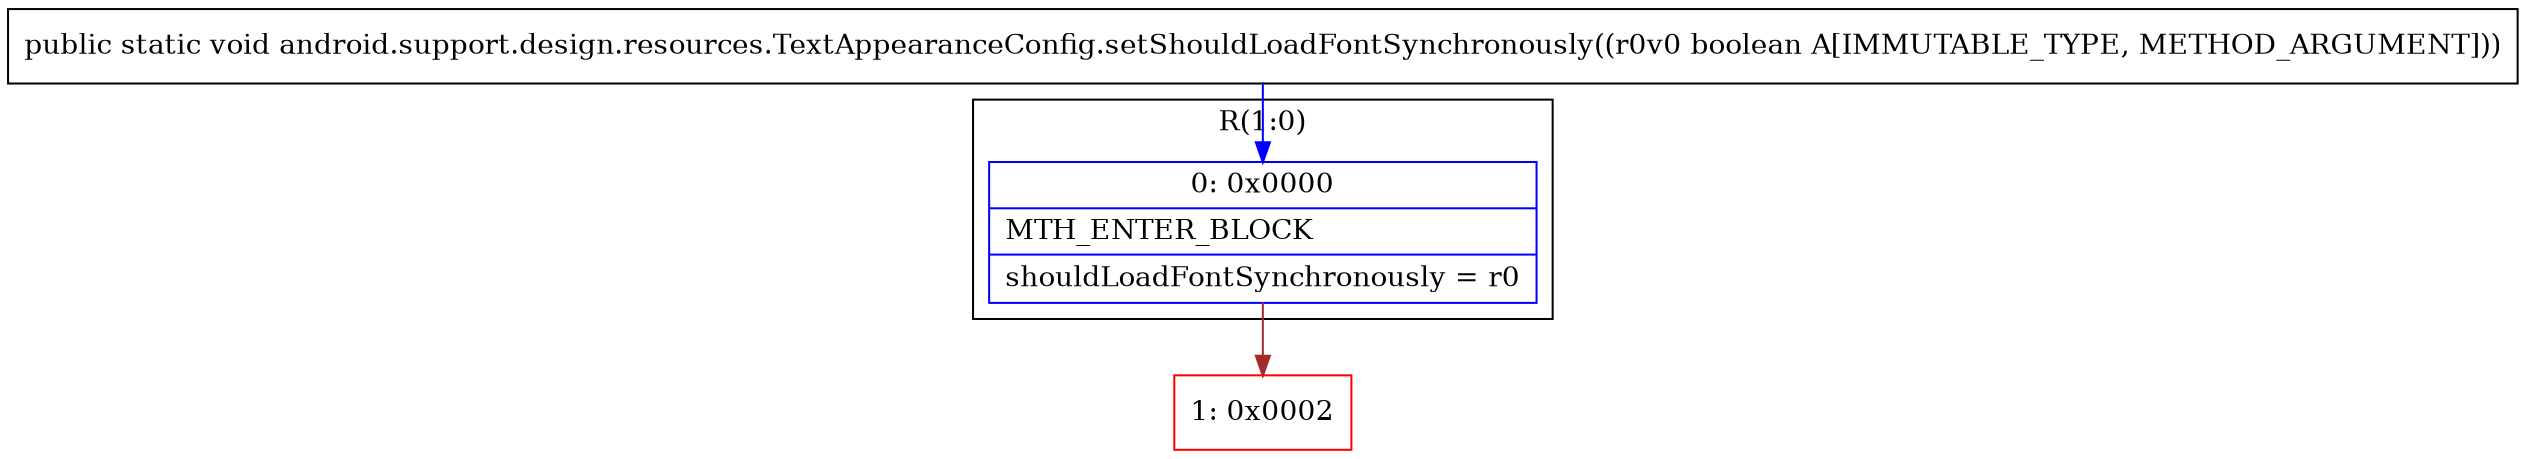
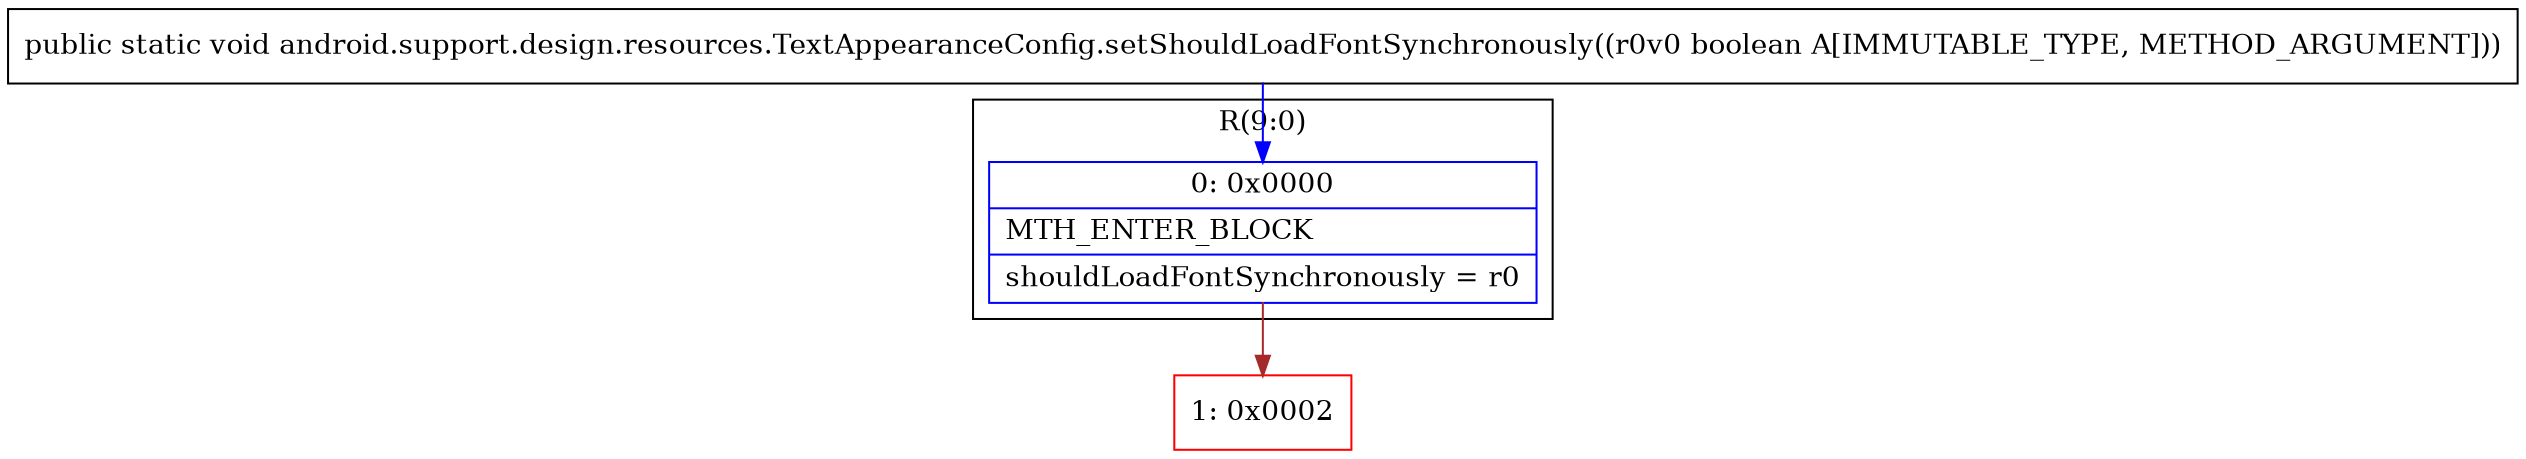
  digraph {
    node [shape=record]
    n1 [color=blue label="{0\:\ 0x0000|MTH_ENTER_BLOCK\l|shouldLoadFontSynchronously = r0\l}"]
    n2 [color=red label="{1\:\ 0x0002}"]
    n3 [label="{public static void android.support.design.resources.TextAppearanceConfig.setShouldLoadFontSynchronously((r0v0 boolean A[IMMUTABLE_TYPE, METHOD_ARGUMENT])) }"]
    subgraph cluster_1 {
-     label="R(1:0)"
+     label="R(9:0)"
      n1
    }
    n1 -> n2 [color=brown]
    n3 -> n1 [color=blue]
  }
